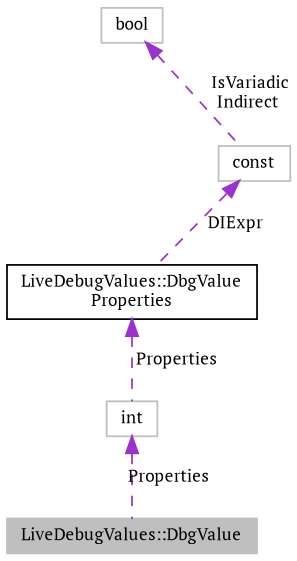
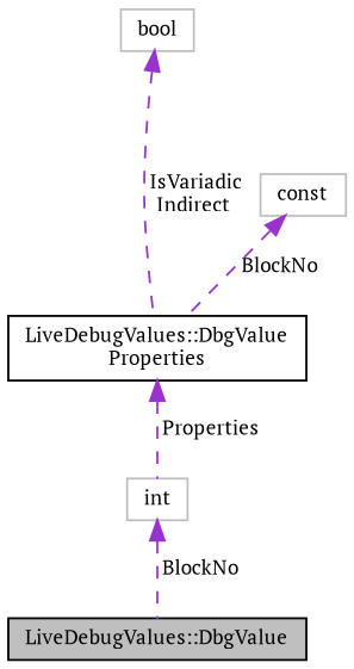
  digraph {
    fontname="PT Serif"
    node [color=grey75 fontname="PT Serif" fontsize=10 shape=record]
    edge [color=darkorchid3 dir=back fontname="PT Serif" fontsize=10 labelfontname=Helvetica labelfontsize=10 style=dashed]
-   n1 [fillcolor=grey75 fontcolor=black height=0.2 label="LiveDebugValues::DbgValue" style=filled width=0.4]
+   n1 [color=black fillcolor=grey75 fontcolor=black height=0.2 label="LiveDebugValues::DbgValue" style=filled width=0.4]
    n2 [height=0.2 label=int width=0.4]
    n3 [color=black height=0.2 label="LiveDebugValues::DbgValue\lProperties" width=0.4]
    n4 [height=0.2 label=bool width=0.4]
    n5 [height=0.2 label=const width=0.4]
-   n2 -> n1 [label=" Properties"]
+   n2 -> n1 [label=" BlockNo"]
    n3 -> n2 [label=" Properties"]
-   n4 -> n5 [label=" IsVariadic\nIndirect"]
-   n5 -> n3 [label=" DIExpr"]
+   n4 -> n3 [label=" IsVariadic\nIndirect"]
+   n5 -> n3 [label=" BlockNo"]
  }
